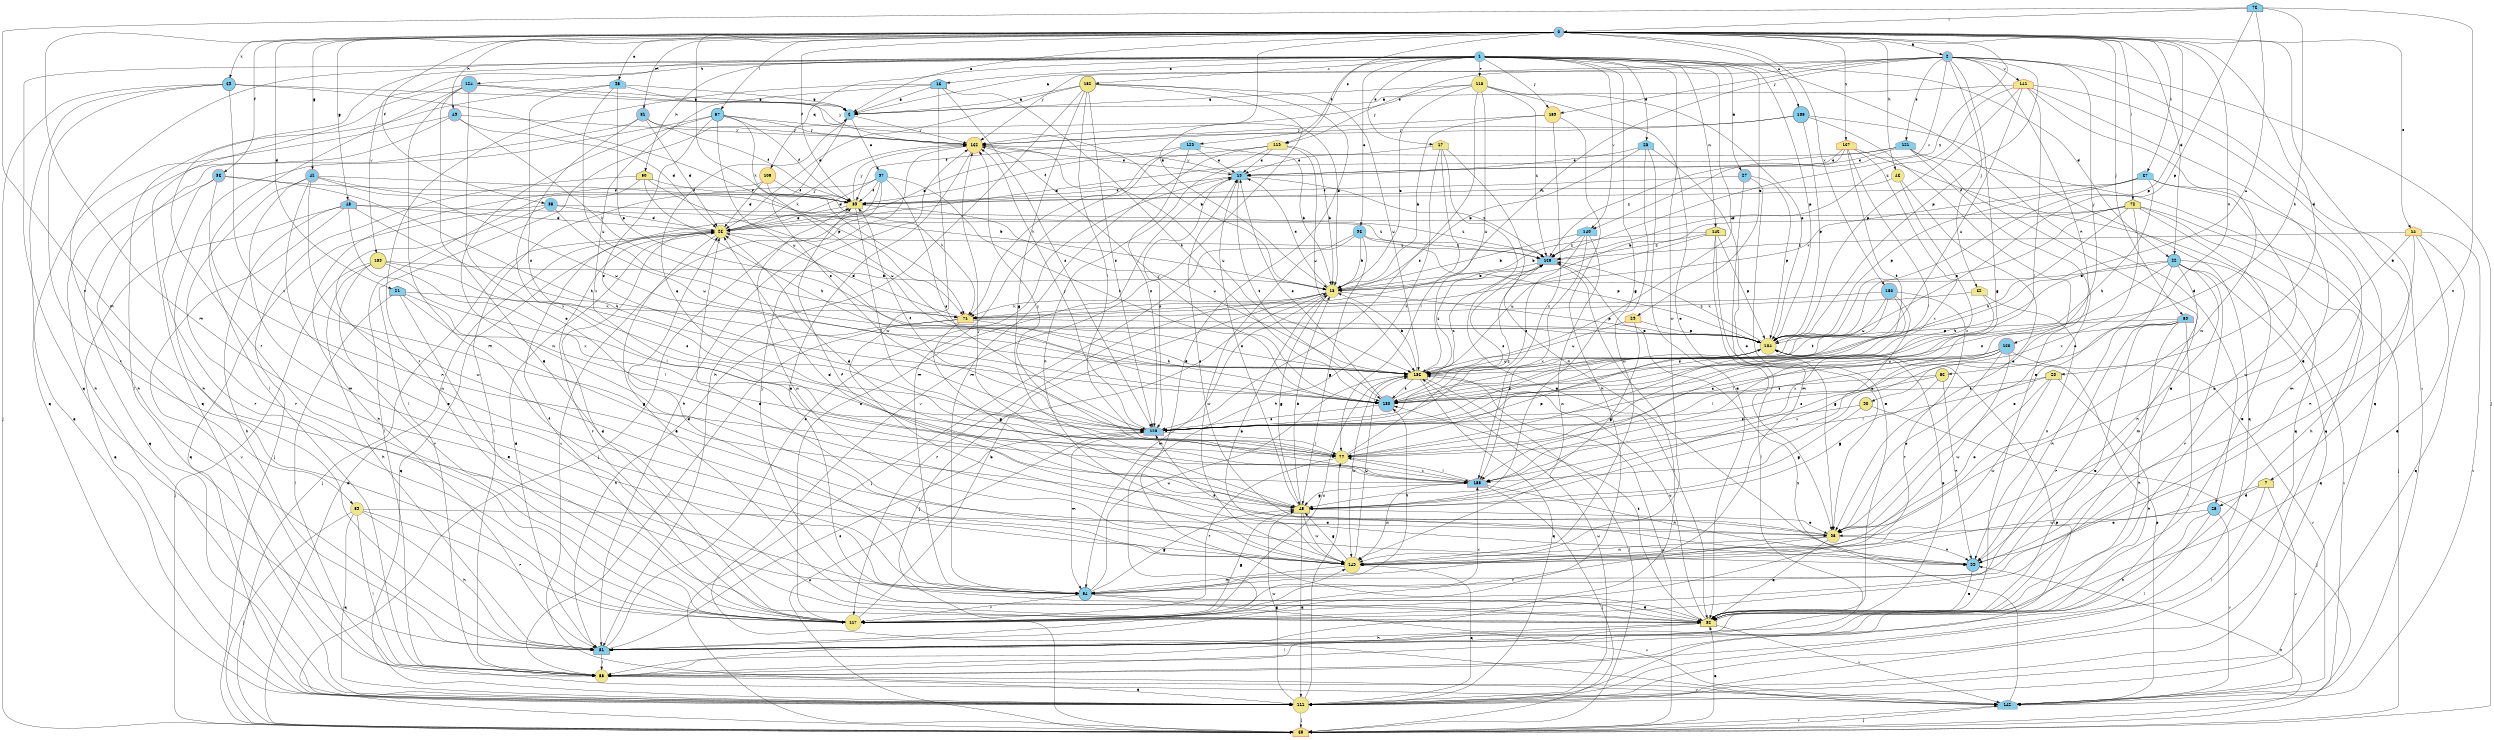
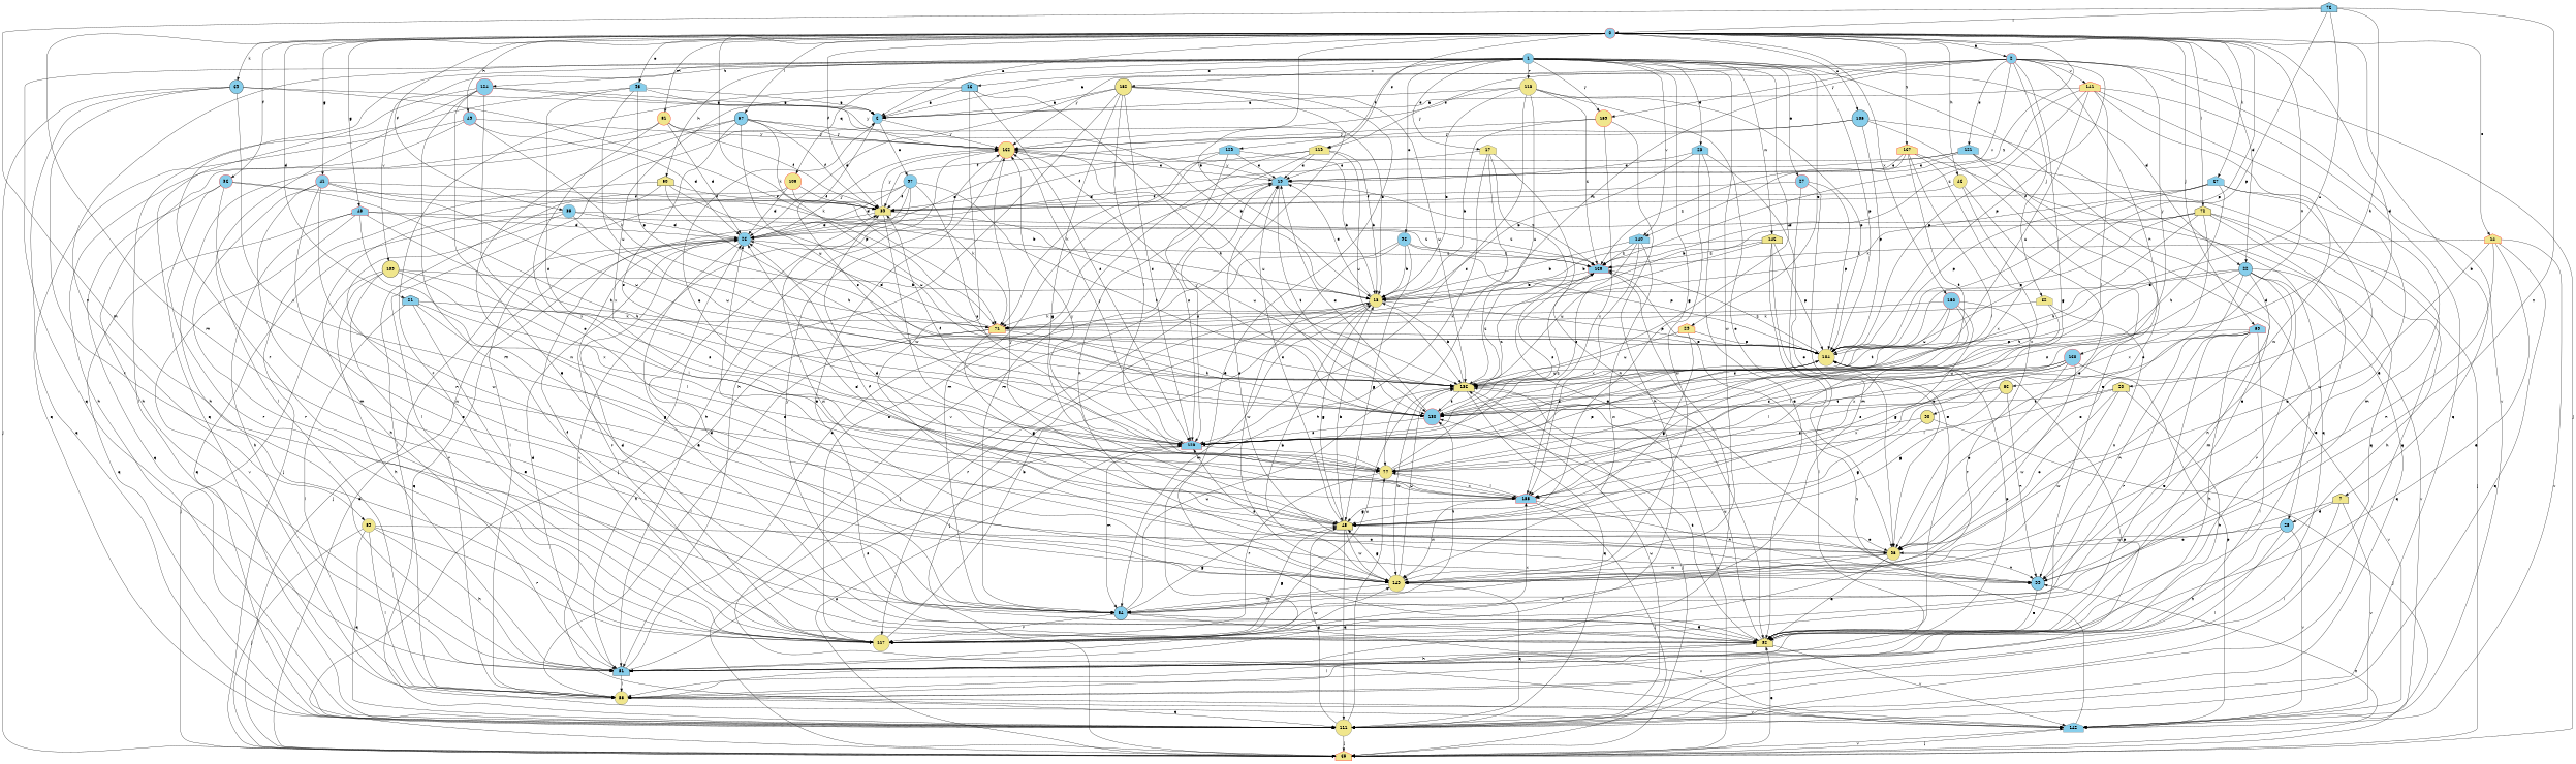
  strict digraph {
    fontname="DejaVu Sans"
    node [color=gray40 fillcolor=skyblue fontname="DejaVu Sans" shape=circle style=filled]
    edge [fontname="DejaVu Sans"]
    0 [color=red]
    2 [color=red]
    6
    7 [color=black fillcolor=khaki shape=house]
    13 [fillcolor=khaki]
    14 [color=red fillcolor=khaki shape=house]
    20 [color=black fillcolor=khaki shape=house]
    21 [color=black shape=house]
    22 [color=black]
    35
    36 [color=red]
    39 [fillcolor=khaki shape=house]
    41 [color=red]
    43 [color=red shape=house]
    46 [fillcolor=khaki]
    49 [color=red]
    57 [color=black]
    59 [color=red shape=house]
    67 [shape=house]
    69 [color=black]
    71 [color=red fillcolor=khaki shape=house]
    72 [color=black fillcolor=khaki shape=house]
-   81 [color=red]
+   81 [color=red fillcolor=khaki]
    84 [color=black]
    86 [color=black fillcolor=khaki]
    95 [shape=house]
    104 [fillcolor=khaki]
    119 [fillcolor=khaki shape=house]
    135 [color=black]
    150 [color=red]
    167 [color=red fillcolor=khaki shape=house]
    168 [color=red shape=house]
    45 [color=black fillcolor=khaki shape=house]
    140 [shape=house]
    159 [color=red fillcolor=khaki]
    62 [fillcolor=khaki shape=house]
    65 [color=red fillcolor=khaki shape=house]
    90 [color=black fillcolor=khaki]
    121 [shape=house]
    141 [color=red fillcolor=khaki shape=house]
    142 [shape=house]
    160 [color=red]
    162 [color=red fillcolor=khaki]
    58 [fillcolor=khaki]
    97
    123 [color=red shape=house]
    25 [color=black]
    149 [fillcolor=khaki]
    117 [fillcolor=khaki]
    19 [shape=house]
    111 [fillcolor=khaki]
    32 [color=black fillcolor=khaki shape=house]
    n53 [color=black label=99]
    98 [fillcolor=khaki]
    130 [color=red]
    51 [color=black shape=house]
    77 [fillcolor=khaki]
    136 [color=black fillcolor=khaki shape=house]
-   26 [fillcolor=khaki]
+   26
    155 [color=red shape=house]
    76 [color=black shape=house]
    1
    16 [color=black shape=house]
    17 [fillcolor=khaki shape=house]
    23 [shape=house]
    27 [color=red]
    29 [color=red fillcolor=khaki shape=house]
    50 [color=black fillcolor=khaki shape=house]
    89 [fillcolor=khaki]
    96
    108 [color=red fillcolor=khaki]
    113 [fillcolor=khaki]
    124 [color=red]
    129 [shape=house]
    139 [color=black fillcolor=khaki]
    146 [color=black fillcolor=khaki shape=house]
    152 [color=black fillcolor=khaki]
    0 -> 2 [label=a]
    0 -> 6 [label=a]
    0 -> 7 [label=b]
    0 -> 13 [label=b]
    0 -> 14 [label=c]
    0 -> 20 [label=d]
    0 -> 21 [label=d]
    0 -> 22 [label=d]
    0 -> 35 [label=f]
    0 -> 36 [label=f]
    0 -> 39 [label=f]
    0 -> 41 [label=g]
    0 -> 43 [label=g]
    0 -> 46 [label=h]
    0 -> 49 [label=h]
    0 -> 57 [label=i]
    0 -> 59 [label=j]
    0 -> 67 [label=k]
    0 -> 69 [label=k]
    0 -> 71 [label=k]
    0 -> 72 [label=l]
    0 -> 81 [label=m]
    0 -> 84 [label=m]
    0 -> 86 [label=n]
    0 -> 95 [label=o]
    0 -> 104 [label=p]
    0 -> 119 [label=s]
    0 -> 135 [label=u]
    0 -> 150 [label=x]
    0 -> 167 [label=z]
    0 -> 168 [label=z]
    2 -> 6 [label=a]
    2 -> 71 [label=k]
    2 -> 104 [label=p]
    2 -> 119 [label=s]
    2 -> 45 [label=g]
    2 -> 140 [label=v]
    2 -> 159 [label=y]
    2 -> 62 [label=j]
    2 -> 65 [label=j]
    2 -> 90 [label=n]
    2 -> 121 [label=s]
    2 -> 141 [label=v]
    2 -> 142 [label=v]
    2 -> 160 [label=y]
    2 -> 162 [label=y]
    6 -> 162 [label=y]
    6 -> 58 [label=i]
    6 -> 97 [label=o]
    6 -> 123 [label=s]
    7 -> 142 [label=v]
    7 -> 58 [label=i]
    7 -> 25 [label=d]
    7 -> 149 [label=w]
    13 -> 71 [label=k]
    13 -> 84 [label=m]
    13 -> 104 [label=p]
    13 -> 45 [label=g]
    13 -> 65 [label=j]
    13 -> 117 [label=r]
    13 -> 19 [label=c]
    14 -> 168 [label=z]
    14 -> 142 [label=v]
    14 -> 111 [label=q]
    14 -> 32 [label=e]
    14 -> n53 [label=n]
    14 -> 98 [label=o]
    20 -> 149 [label=w]
    20 -> 98 [label=o]
    20 -> 130 [label=t]
    20 -> 51 [label=h]
    20 -> 77 [label=l]
    21 -> 71 [label=k]
    21 -> 45 [label=g]
    21 -> 58 [label=i]
    21 -> 32 [label=e]
    21 -> 77 [label=l]
    22 -> 13 [label=b]
    22 -> 84 [label=m]
    22 -> 142 [label=v]
    22 -> 123 [label=s]
    22 -> 117 [label=r]
    22 -> 111 [label=q]
    22 -> n53 [label=n]
    22 -> 98 [label=o]
    22 -> 130 [label=t]
    35 -> 168 [label=z]
    35 -> 149 [label=w]
    35 -> 111 [label=q]
    35 -> 136 [label=u]
    35 -> 26 [label=d]
    36 -> 39 [label=f]
    36 -> 117 [label=r]
    36 -> 111 [label=q]
    36 -> n53 [label=n]
    36 -> 130 [label=t]
    39 -> 162 [label=y]
    39 -> 149 [label=w]
    39 -> 77 [label=l]
    39 -> 136 [label=u]
    39 -> 26 [label=d]
    41 -> 13 [label=b]
    41 -> 39 [label=f]
    41 -> 84 [label=m]
    41 -> 149 [label=w]
    41 -> 117 [label=r]
    41 -> 32 [label=e]
    41 -> 136 [label=u]
    43 -> 168 [label=z]
    43 -> 142 [label=v]
    43 -> 111 [label=q]
    43 -> 130 [label=t]
    43 -> 51 [label=h]
    43 -> 26 [label=d]
    43 -> 155 [label=x]
    46 -> 39 [label=f]
    46 -> 98 [label=o]
    46 -> 155 [label=x]
    49 -> 71 [label=k]
    49 -> 162 [label=y]
    49 -> 111 [label=q]
    49 -> 51 [label=h]
    49 -> 26 [label=d]
    57 -> 13 [label=b]
    57 -> 39 [label=f]
    57 -> 104 [label=p]
    57 -> 162 [label=y]
    57 -> 123 [label=s]
    57 -> 149 [label=w]
    57 -> 51 [label=h]
    57 -> 136 [label=u]
    59 -> 104 [label=p]
    59 -> 58 [label=i]
    59 -> 117 [label=r]
    59 -> 32 [label=e]
    59 -> n53 [label=n]
    59 -> 51 [label=h]
    59 -> 77 [label=l]
    67 -> 39 [label=f]
    67 -> 71 [label=k]
    67 -> 84 [label=m]
    67 -> 104 [label=p]
    67 -> 149 [label=w]
    67 -> 130 [label=t]
    69 -> 6 [label=a]
    69 -> 71 [label=k]
    69 -> 65 [label=j]
    69 -> 117 [label=r]
    69 -> 111 [label=q]
    69 -> 155 [label=x]
    71 -> 104 [label=p]
    71 -> 45 [label=g]
    71 -> 58 [label=i]
    71 -> 130 [label=t]
    71 -> 51 [label=h]
    71 -> 26 [label=d]
    72 -> 13 [label=b]
    72 -> 104 [label=p]
    72 -> 65 [label=j]
    72 -> 32 [label=e]
    72 -> 130 [label=t]
    72 -> 51 [label=h]
    72 -> 26 [label=d]
    72 -> 155 [label=x]
    81 -> 39 [label=f]
    81 -> 162 [label=y]
    81 -> 51 [label=h]
    81 -> 26 [label=d]
    81 -> 155 [label=x]
    84 -> 45 [label=g]
    84 -> 142 [label=v]
    84 -> 117 [label=r]
    84 -> 32 [label=e]
    84 -> 130 [label=t]
    84 -> 136 [label=u]
    84 -> 26 [label=d]
    86 -> 45 [label=g]
    86 -> 123 [label=s]
    86 -> n53 [label=n]
    86 -> 130 [label=t]
    95 -> 6 [label=a]
    95 -> 104 [label=p]
    95 -> 162 [label=y]
    95 -> 58 [label=i]
    95 -> 123 [label=s]
    95 -> 136 [label=u]
    104 -> 168 [label=z]
    104 -> 123 [label=s]
    104 -> 136 [label=u]
    119 -> 13 [label=b]
    119 -> 71 [label=k]
    119 -> 84 [label=m]
    119 -> 19 [label=c]
    119 -> n53 [label=n]
    119 -> 136 [label=u]
    135 -> 39 [label=f]
    135 -> 104 [label=p]
    135 -> 162 [label=y]
    135 -> 111 [label=q]
    135 -> 32 [label=e]
    150 -> 71 [label=k]
    150 -> 45 [label=g]
    150 -> 123 [label=s]
    150 -> 117 [label=r]
    150 -> 130 [label=t]
    150 -> 136 [label=u]
    167 -> 168 [label=z]
    167 -> 19 [label=c]
    167 -> 111 [label=q]
    167 -> 130 [label=t]
    167 -> 77 [label=l]
    167 -> 155 [label=x]
    168 -> 13 [label=b]
    168 -> 58 [label=i]
    168 -> 123 [label=s]
    45 -> 13 [label=b]
    45 -> 162 [label=y]
    45 -> 149 [label=w]
    45 -> 19 [label=c]
    45 -> 111 [label=q]
    45 -> 98 [label=o]
    45 -> 26 [label=d]
    140 -> 13 [label=b]
    140 -> 168 [label=z]
    140 -> 123 [label=s]
    140 -> 149 [label=w]
    140 -> 155 [label=x]
    159 -> 13 [label=b]
    159 -> 162 [label=y]
    159 -> 51 [label=h]
    159 -> 155 [label=x]
    62 -> 71 [label=k]
    62 -> n53 [label=n]
    62 -> 155 [label=x]
    65 -> 142 [label=v]
    65 -> 123 [label=s]
    65 -> 32 [label=e]
    65 -> n53 [label=n]
    65 -> 136 [label=u]
    65 -> 26 [label=d]
    90 -> 45 [label=g]
    90 -> 65 [label=j]
    90 -> 123 [label=s]
    121 -> 39 [label=f]
    121 -> 19 [label=c]
    121 -> 111 [label=q]
    121 -> 32 [label=e]
    121 -> 98 [label=o]
    121 -> 26 [label=d]
    141 -> 6 [label=a]
    141 -> 104 [label=p]
    141 -> 168 [label=z]
    141 -> 149 [label=w]
    141 -> 111 [label=q]
    141 -> 32 [label=e]
    141 -> 77 [label=l]
    141 -> 136 [label=u]
    142 -> 104 [label=p]
    142 -> 168 [label=z]
    142 -> 65 [label=j]
    160 -> 142 [label=v]
    160 -> 123 [label=s]
    160 -> 149 [label=w]
    160 -> 98 [label=o]
    160 -> 77 [label=l]
    160 -> 136 [label=u]
    160 -> 155 [label=x]
    162 -> 19 [label=c]
    162 -> 32 [label=e]
    162 -> 51 [label=h]
    162 -> 136 [label=u]
    58 -> 142 [label=v]
    58 -> 111 [label=q]
    97 -> 39 [label=f]
    97 -> 65 [label=j]
    97 -> 142 [label=v]
    97 -> 58 [label=i]
    97 -> 123 [label=s]
    97 -> 130 [label=t]
    97 -> 26 [label=d]
    123 -> 39 [label=f]
    123 -> 84 [label=m]
    123 -> 162 [label=y]
    123 -> 77 [label=l]
    25 -> 142 [label=v]
    25 -> 58 [label=i]
    25 -> 98 [label=o]
    25 -> 51 [label=h]
    149 -> 13 [label=b]
    149 -> 84 [label=m]
    149 -> 45 [label=g]
    149 -> 111 [label=q]
    149 -> 136 [label=u]
    149 -> 26 [label=d]
    117 -> 13 [label=b]
    117 -> 39 [label=f]
    117 -> 45 [label=g]
    117 -> 149 [label=w]
    117 -> 19 [label=c]
    117 -> 136 [label=u]
    117 -> 26 [label=d]
    117 -> 155 [label=x]
    19 -> 39 [label=f]
    19 -> 168 [label=z]
    19 -> 162 [label=y]
    19 -> 123 [label=s]
    19 -> 130 [label=t]
    111 -> 104 [label=p]
    111 -> 45 [label=g]
    111 -> 65 [label=j]
    111 -> 77 [label=l]
    111 -> 136 [label=u]
    32 -> 104 [label=p]
    32 -> 142 [label=v]
    32 -> 162 [label=y]
    32 -> 58 [label=i]
    32 -> 130 [label=t]
    32 -> 51 [label=h]
    32 -> 136 [label=u]
    n53 -> 123 [label=s]
    n53 -> 32 [label=e]
    98 -> 39 [label=f]
    98 -> 149 [label=w]
    98 -> 117 [label=r]
    98 -> 19 [label=c]
    98 -> 32 [label=e]
    98 -> n53 [label=n]
    130 -> 168 [label=z]
    130 -> 162 [label=y]
    130 -> 123 [label=s]
    130 -> 19 [label=c]
    51 -> 58 [label=i]
    51 -> 123 [label=s]
    51 -> 19 [label=c]
    51 -> 26 [label=d]
    77 -> 6 [label=a]
    77 -> 104 [label=p]
    77 -> 168 [label=z]
    77 -> 162 [label=y]
    77 -> 117 [label=r]
    77 -> 155 [label=x]
    136 -> 13 [label=b]
    136 -> 168 [label=z]
    136 -> 65 [label=j]
    136 -> 149 [label=w]
    136 -> 111 [label=q]
    136 -> 130 [label=t]
    26 -> 168 [label=z]
    26 -> 65 [label=j]
    26 -> 162 [label=y]
    26 -> 117 [label=r]
    26 -> 111 [label=q]
    26 -> 32 [label=e]
    155 -> 45 [label=g]
    155 -> 65 [label=j]
    155 -> 149 [label=w]
    155 -> n53 [label=n]
    155 -> 77 [label=l]
    155 -> 26 [label=d]
    76 -> 0 [label=l]
    76 -> 84 [label=m]
    76 -> 104 [label=p]
    76 -> n53 [label=n]
    76 -> 130 [label=t]
    76 -> 136 [label=u]
    1 -> 22 [label=d]
    1 -> 104 [label=p]
    1 -> 45 [label=g]
    1 -> 140 [label=v]
    1 -> 159 [label=y]
    1 -> 25 [label=d]
    1 -> 149 [label=w]
    1 -> 117 [label=r]
    1 -> 111 [label=q]
    1 -> 136 [label=u]
    1 -> 16 [label=c]
    1 -> 17 [label=c]
    1 -> 23 [label=d]
    1 -> 27 [label=e]
    1 -> 29 [label=e]
    1 -> 50 [label=h]
    1 -> 89 [label=n]
    1 -> 96 [label=o]
    1 -> 108 [label=q]
    1 -> 113 [label=r]
    1 -> 124 [label=t]
    1 -> 129 [label=t]
    1 -> 139 [label=v]
    1 -> 146 [label=w]
    1 -> 152 [label=x]
    16 -> 6 [label=a]
    16 -> 123 [label=s]
    16 -> 149 [label=w]
    16 -> 117 [label=r]
    16 -> 130 [label=t]
    16 -> 155 [label=x]
    17 -> 19 [label=c]
    17 -> 32 [label=e]
    17 -> n53 [label=n]
    17 -> 51 [label=h]
    17 -> 77 [label=l]
    23 -> 13 [label=b]
    23 -> 149 [label=w]
    23 -> 19 [label=c]
    23 -> 32 [label=e]
    23 -> 98 [label=o]
    27 -> 39 [label=f]
    27 -> 84 [label=m]
    27 -> 104 [label=p]
    27 -> 32 [label=e]
    29 -> 104 [label=p]
    29 -> 45 [label=g]
    29 -> 136 [label=u]
    50 -> 39 [label=f]
    50 -> 65 [label=j]
    50 -> 58 [label=i]
    50 -> 130 [label=t]
    50 -> 136 [label=u]
    89 -> 65 [label=j]
    89 -> 58 [label=i]
    89 -> 117 [label=r]
    89 -> 111 [label=q]
    89 -> 98 [label=o]
    89 -> 51 [label=h]
    96 -> 13 [label=b]
    96 -> 104 [label=p]
    96 -> 168 [label=z]
    96 -> 45 [label=g]
    96 -> 65 [label=j]
    96 -> 149 [label=w]
    108 -> 39 [label=f]
    108 -> 71 [label=k]
    108 -> 51 [label=h]
    108 -> 26 [label=d]
    113 -> 6 [label=a]
    113 -> 13 [label=b]
    113 -> 104 [label=p]
    113 -> 168 [label=z]
    113 -> 162 [label=y]
    113 -> 123 [label=s]
    113 -> 98 [label=o]
    113 -> 136 [label=u]
    124 -> 6 [label=a]
    124 -> 13 [label=b]
    124 -> 84 [label=m]
    124 -> 58 [label=i]
    124 -> 111 [label=q]
    124 -> 32 [label=e]
    124 -> 98 [label=o]
    129 -> 13 [label=b]
    129 -> 84 [label=m]
    129 -> 123 [label=s]
    129 -> 19 [label=c]
    129 -> 26 [label=d]
    139 -> 13 [label=b]
    139 -> 65 [label=j]
    139 -> 123 [label=s]
    139 -> 117 [label=r]
    139 -> 51 [label=h]
    139 -> 77 [label=l]
    146 -> 13 [label=b]
    146 -> 104 [label=p]
    146 -> 168 [label=z]
    146 -> 58 [label=i]
    146 -> 98 [label=o]
    146 -> 136 [label=u]
    152 -> 6 [label=a]
    152 -> 45 [label=g]
    152 -> 142 [label=v]
    152 -> 123 [label=s]
    152 -> 32 [label=e]
    152 -> 51 [label=h]
    152 -> 77 [label=l]
    152 -> 136 [label=u]
    152 -> 26 [label=d]
  }
